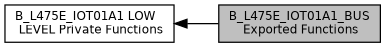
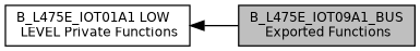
  digraph {
    rankdir=LR
    node [color=black fontname=Helvetica fontsize=10 shape=box style=filled]
-   n1 [fillcolor=grey75 fontcolor=black height=0.2 label="B_L475E_IOT01A1_BUS\l Exported Functions" width=0.4]
+   n1 [fillcolor=grey75 fontcolor=black height=0.2 label="B_L475E_IOT09A1_BUS\l Exported Functions" width=0.4]
    n2 [fillcolor=white height=0.2 label="B_L475E_IOT01A1 LOW\l LEVEL Private Functions" width=0.4]
    n2 -> n1 [dir=back fontname=Helvetica fontsize=10 labelfontname=Helvetica labelfontsize=10 shape=plaintext style=solid]
  }
